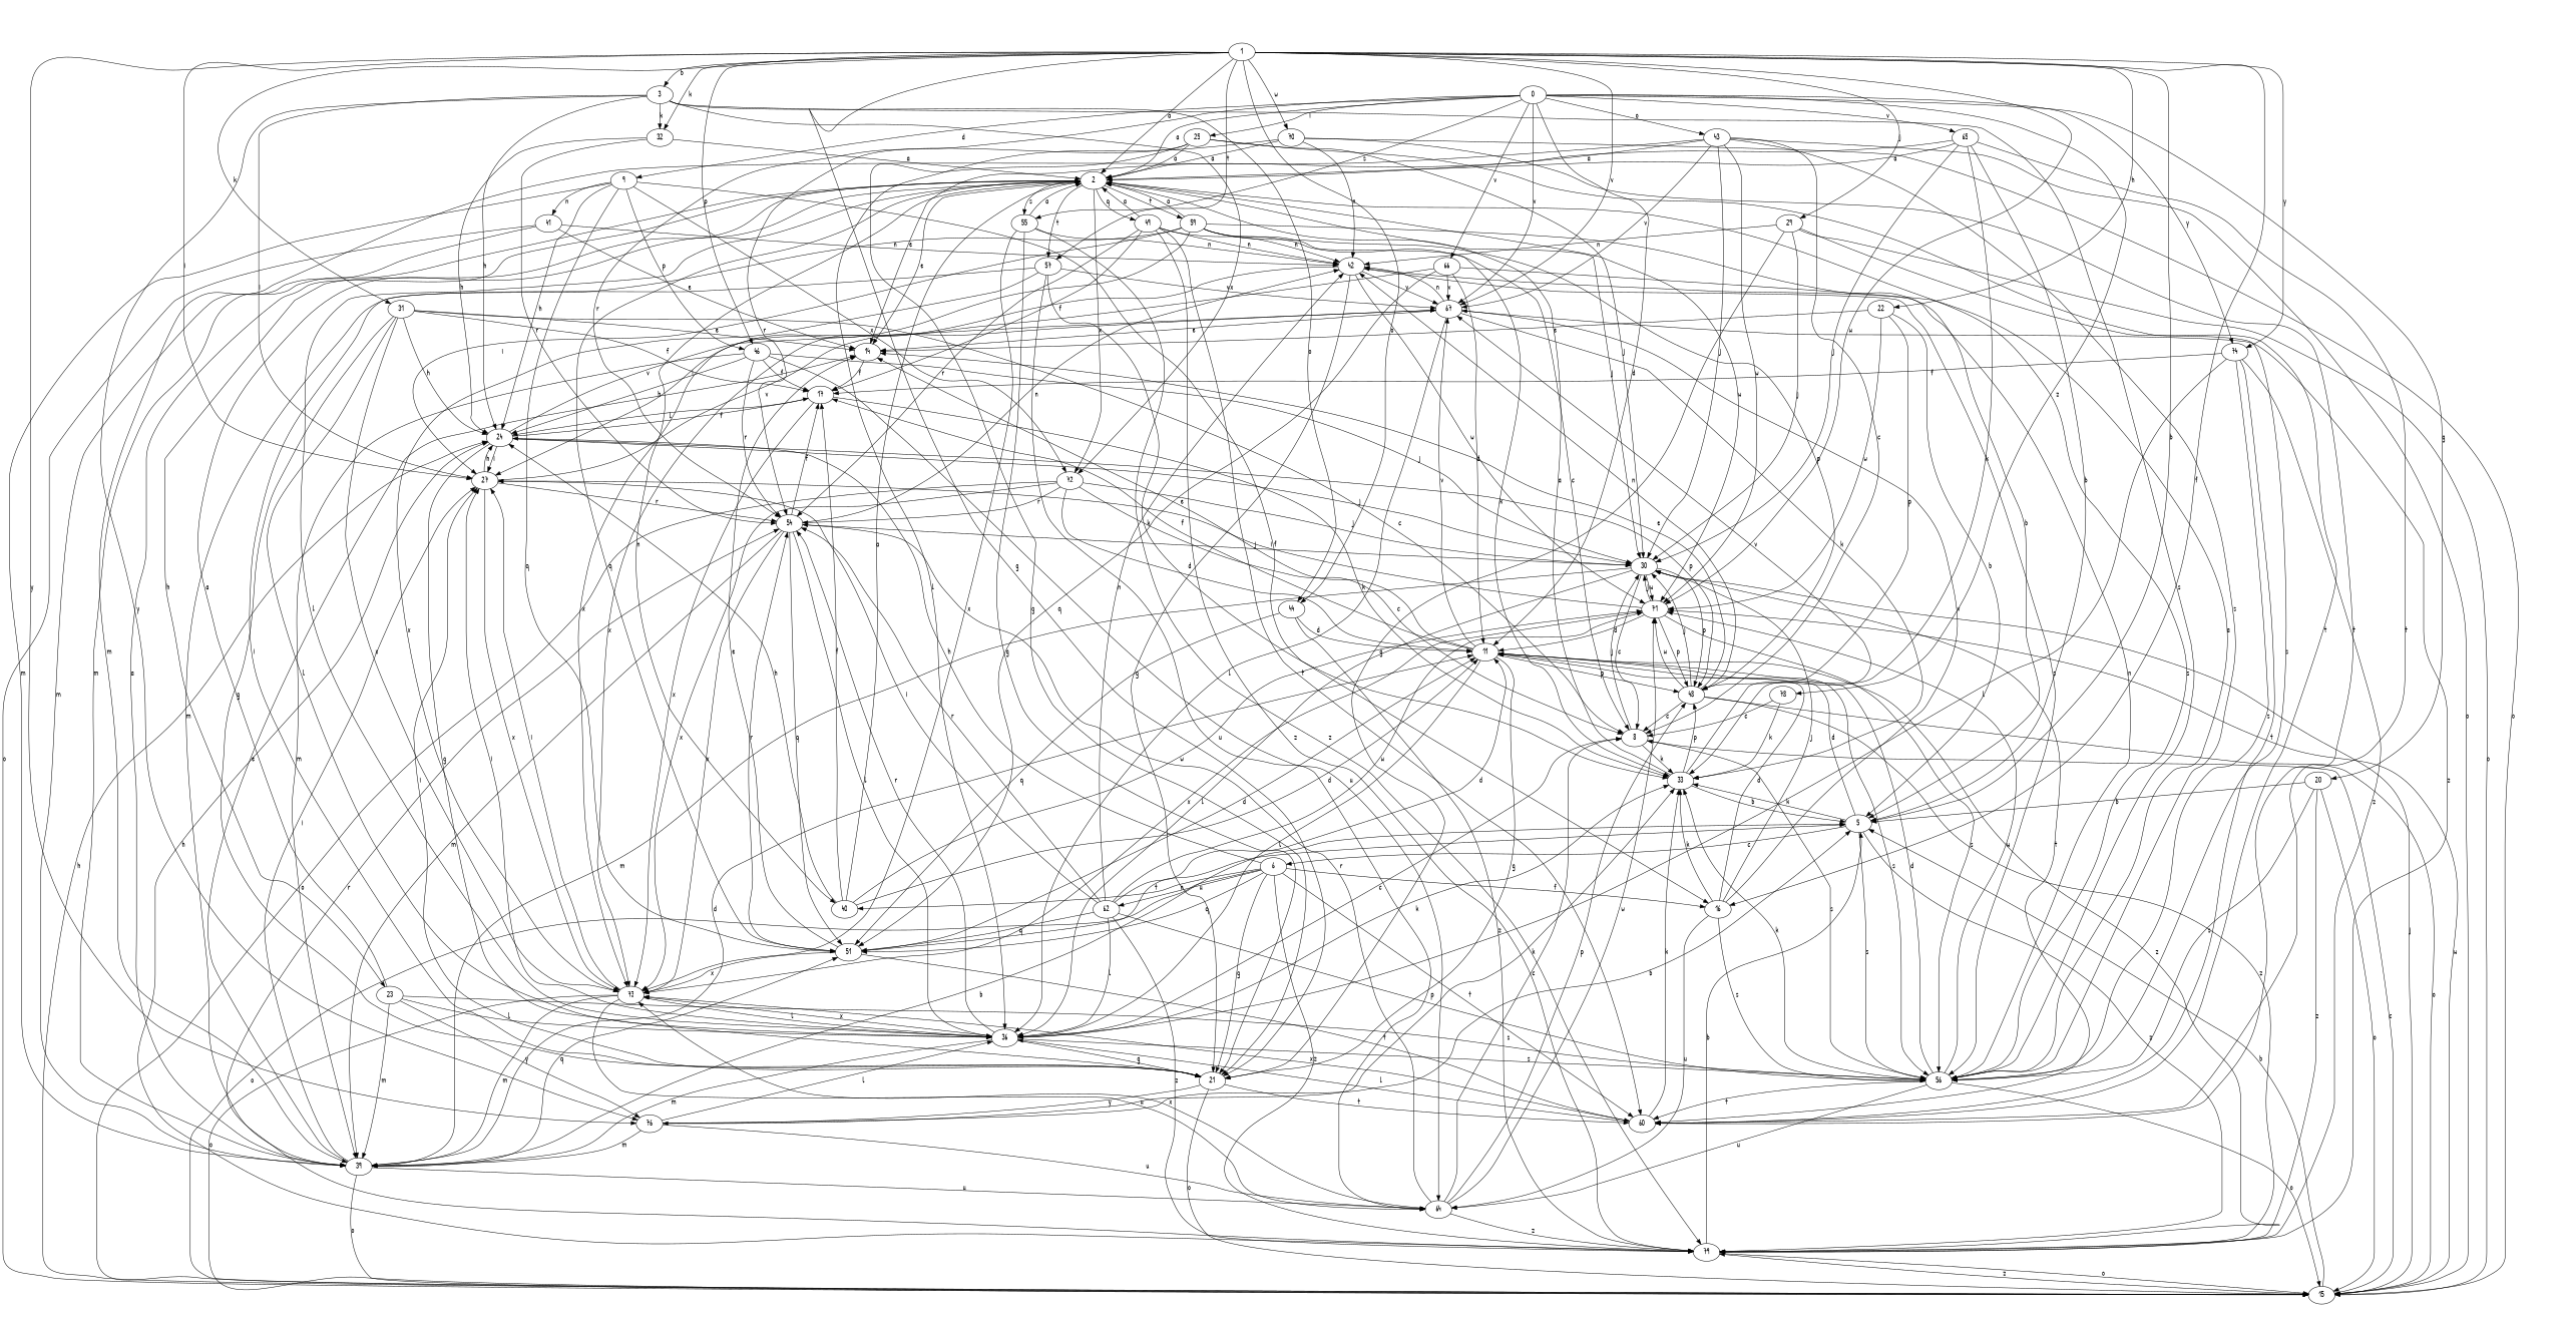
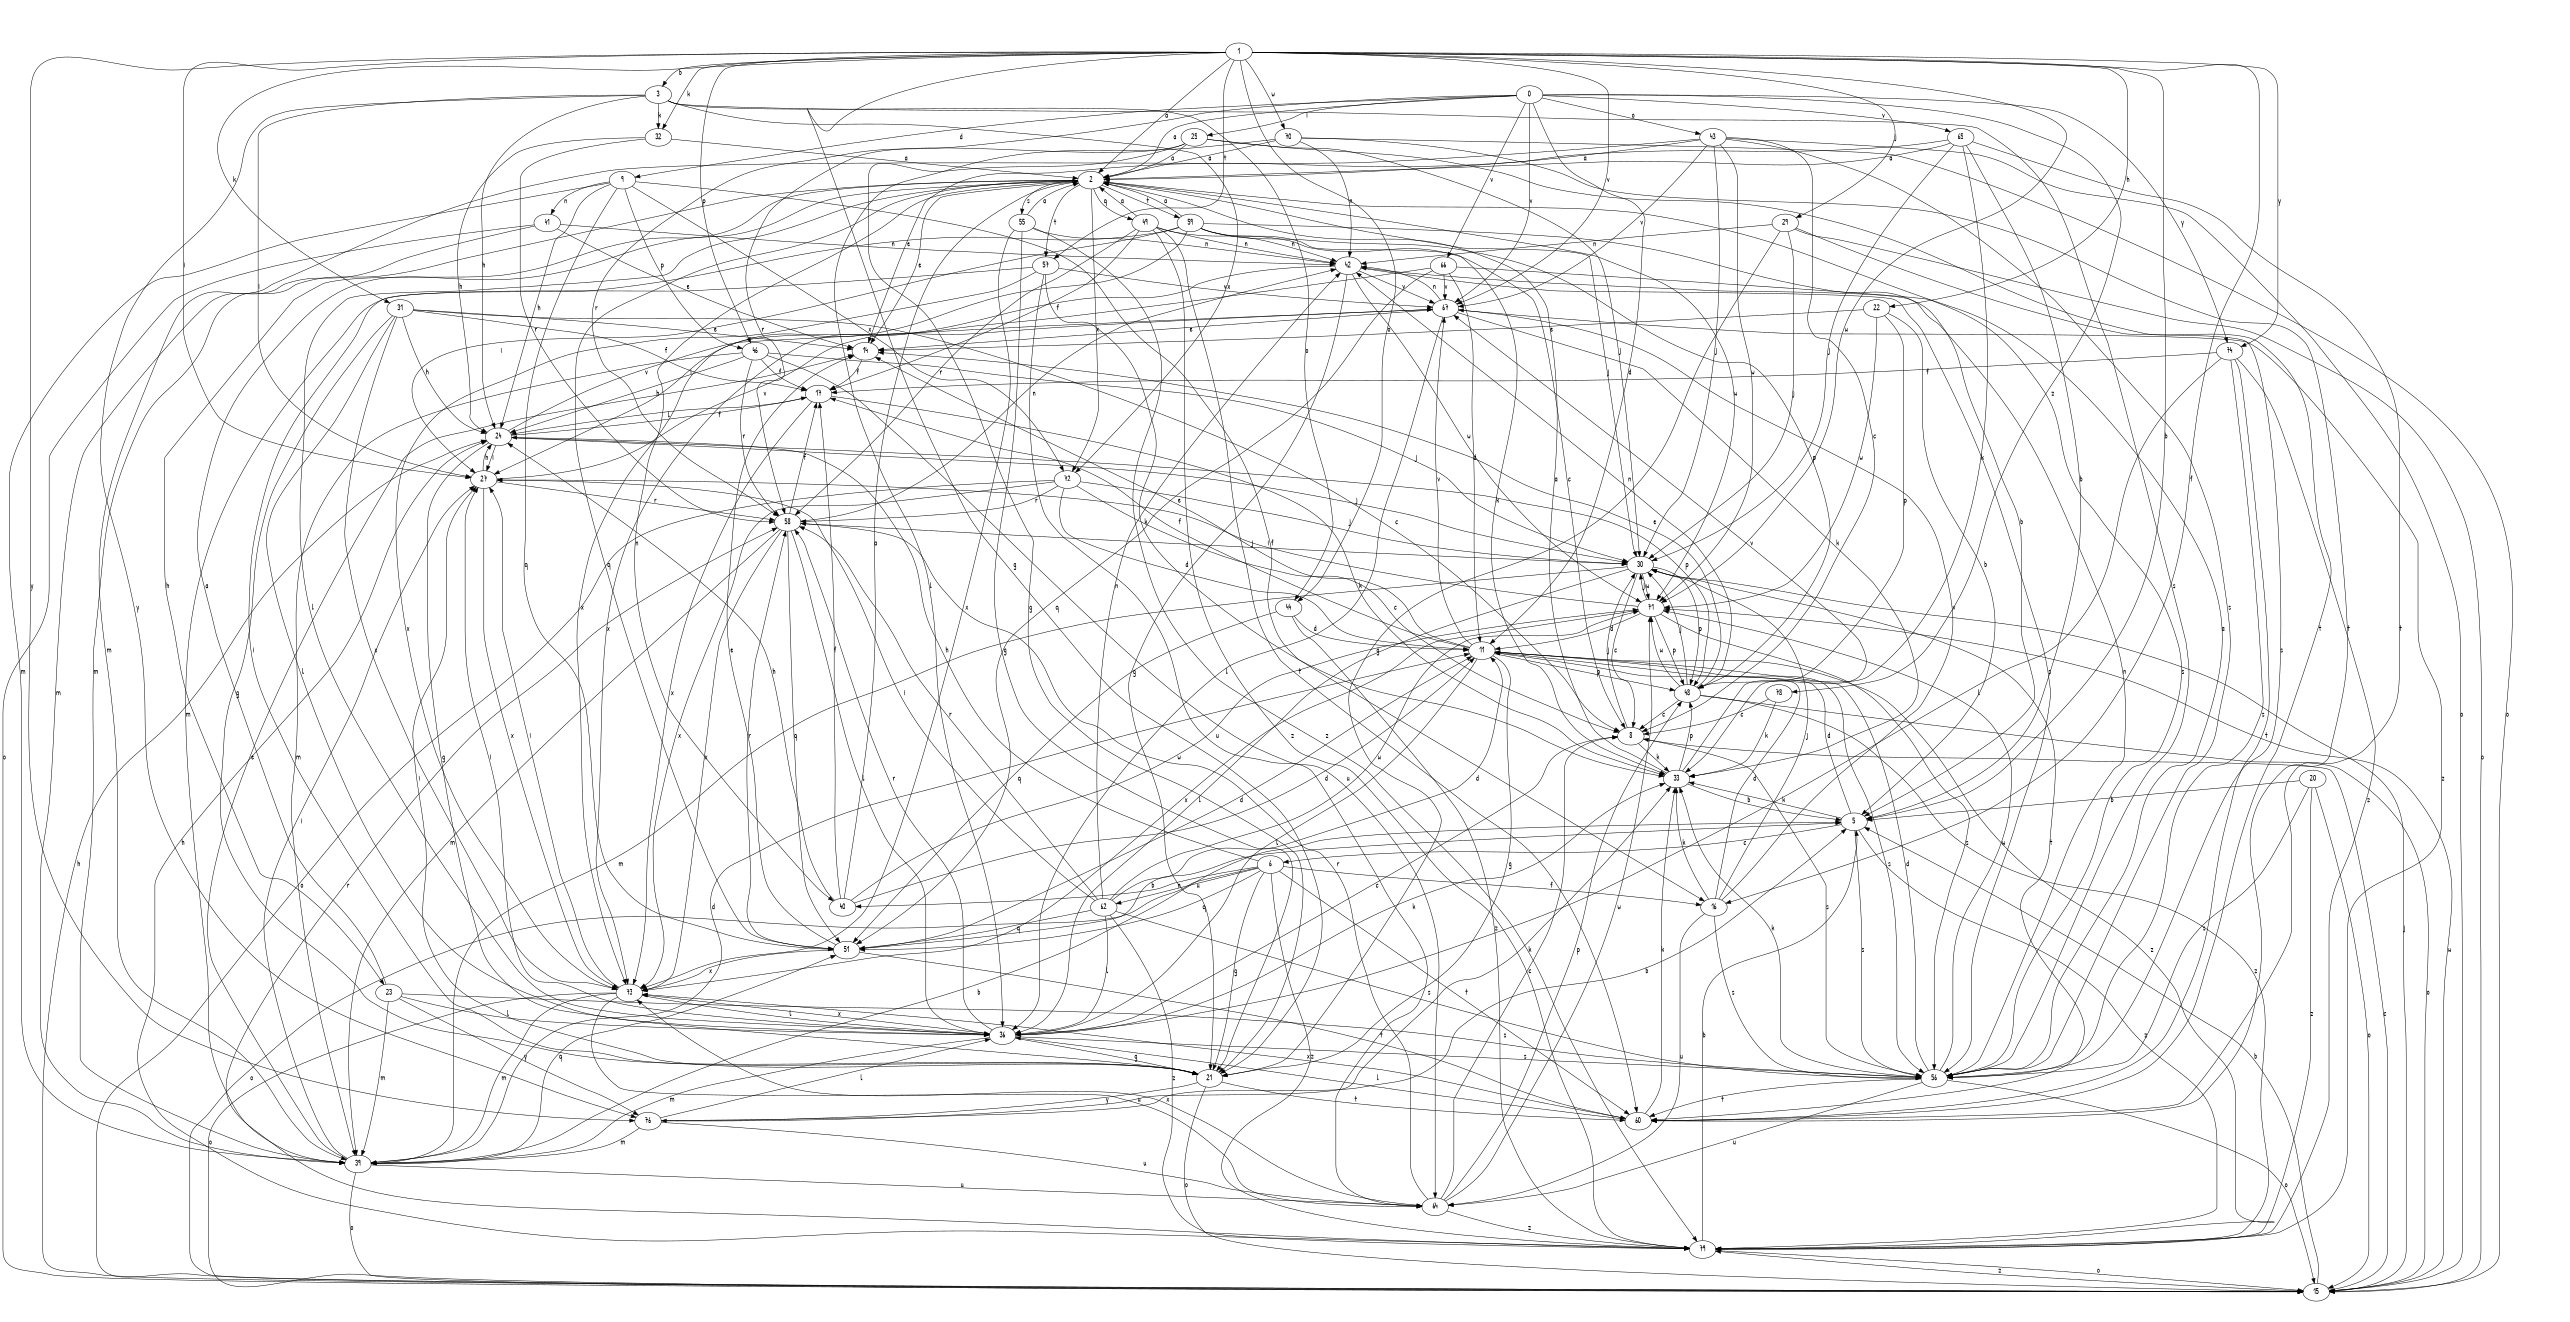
  strict digraph {
    fontname="Patrick Hand"
    node [fontname="Patrick Hand"]
    edge [fontname="Patrick Hand"]
    0
    2
    9
    11
    20
    25
    43
-   54
+   54 [label=58]
    55
    65
    66
    67
    74
    78
    57
    71
    14
    23
    30
    36
    39
    40
    49
    51
    59
    72
    16
    46
    24
    41
    21
    56
    79
    17
    48
    5
    n37 [label=15]
    60
    8
    73
    42
    33
    27
    1
    3
    22
    29
    31
    32
    44
    70
    76
    6
    64
    62
    0 -> 2 [label=a]
    0 -> 9 [label=d]
    0 -> 11 [label=d]
-   0 -> 20 [label=g]
    0 -> 25 [label=i]
    0 -> 43 [label=o]
    0 -> 54 [label=r]
-   0 -> 55 [label=s]
    0 -> 65 [label=v]
    0 -> 66 [label=v]
    0 -> 67 [label=v]
    0 -> 74 [label=y]
    0 -> 78 [label=z]
    2 -> 55 [label=s]
    2 -> 57 [label=t]
    2 -> 71 [label=w]
    2 -> 14 [label=e]
    2 -> 23 [label=h]
    2 -> 30 [label=j]
    2 -> 36 [label=l]
    2 -> 39 [label=m]
    2 -> 40 [label=n]
    2 -> 49 [label=q]
    2 -> 51 [label=q]
    2 -> 59 [label=t]
    2 -> 72 [label=x]
    9 -> 39 [label=m]
    9 -> 51 [label=q]
    9 -> 72 [label=x]
    9 -> 16 [label=f]
    9 -> 46 [label=p]
    9 -> 24 [label=h]
    9 -> 41 [label=n]
    11 -> 67 [label=v]
    11 -> 14 [label=e]
    11 -> 36 [label=l]
    11 -> 21 [label=g]
    11 -> 56 [label=s]
    11 -> 79 [label=z]
    11 -> 17 [label=f]
    11 -> 48 [label=p]
    20 -> 56 [label=s]
    20 -> 79 [label=z]
    20 -> 5 [label=b]
    20 -> n37 [label=o]
    25 -> 2 [label=a]
    25 -> 54 [label=r]
    25 -> 30 [label=j]
    25 -> 21 [label=g]
    25 -> 60 [label=t]
    43 -> 2 [label=a]
    43 -> 67 [label=v]
    43 -> 71 [label=w]
    43 -> 30 [label=j]
    43 -> 39 [label=m]
    43 -> 56 [label=s]
    43 -> n37 [label=o]
    43 -> 8 [label=c]
    54 -> 30 [label=j]
    54 -> 36 [label=l]
    54 -> 39 [label=m]
    54 -> 51 [label=q]
    54 -> 17 [label=f]
    54 -> 73 [label=x]
    54 -> 42 [label=n]
    55 -> 2 [label=a]
    55 -> 21 [label=g]
    55 -> 79 [label=z]
    55 -> 73 [label=x]
    55 -> 42 [label=n]
    65 -> 2 [label=a]
    65 -> 14 [label=e]
    65 -> 30 [label=j]
    65 -> 5 [label=b]
    65 -> 60 [label=t]
    65 -> 33 [label=k]
    66 -> 11 [label=d]
    66 -> 67 [label=v]
    66 -> 51 [label=q]
    66 -> 56 [label=s]
    66 -> 27 [label=i]
    67 -> 14 [label=e]
    67 -> 36 [label=l]
    67 -> 79 [label=z]
    67 -> 42 [label=n]
    67 -> 33 [label=k]
    74 -> 36 [label=l]
    74 -> 56 [label=s]
    74 -> 79 [label=z]
    74 -> 17 [label=f]
    74 -> 60 [label=t]
    78 -> 8 [label=c]
    78 -> 33 [label=k]
    57 -> 67 [label=v]
    57 -> 39 [label=m]
    57 -> 73 [label=x]
    57 -> 33 [label=k]
    57 -> 64 [label=u]
    71 -> 11 [label=d]
    71 -> 30 [label=j]
    71 -> 56 [label=s]
    71 -> 48 [label=p]
    71 -> 73 [label=x]
    71 -> 27 [label=i]
    14 -> 17 [label=f]
    23 -> 2 [label=a]
    23 -> 36 [label=l]
    23 -> 39 [label=m]
    23 -> 56 [label=s]
    23 -> 76 [label=y]
    30 -> 71 [label=w]
    30 -> 36 [label=l]
    30 -> 39 [label=m]
    30 -> 48 [label=p]
    30 -> 60 [label=t]
    30 -> 8 [label=c]
    36 -> 54 [label=r]
    36 -> 39 [label=m]
    36 -> 21 [label=g]
    36 -> 56 [label=s]
    36 -> 8 [label=c]
    36 -> 73 [label=x]
    36 -> 33 [label=k]
    36 -> 27 [label=i]
-   39 -> 2 [label=a]
    39 -> 11 [label=d]
    39 -> 14 [label=e]
    39 -> 51 [label=q]
    39 -> 5 [label=b]
    39 -> n37 [label=o]
    39 -> 27 [label=i]
    39 -> 64 [label=u]
    40 -> 2 [label=a]
    40 -> 11 [label=d]
    40 -> 71 [label=w]
    40 -> 24 [label=h]
    40 -> 17 [label=f]
    49 -> 2 [label=a]
    49 -> 54 [label=r]
    49 -> 79 [label=z]
    49 -> 17 [label=f]
    49 -> 60 [label=t]
    49 -> 8 [label=c]
    49 -> 42 [label=n]
    51 -> 11 [label=d]
    51 -> 54 [label=r]
    51 -> 14 [label=e]
-   51 -> 5 [label=t]
+   51 -> 5 [label=b]
    51 -> 60 [label=t]
    51 -> 73 [label=x]
    59 -> 2 [label=a]
    59 -> 21 [label=i]
    59 -> 48 [label=p]
    59 -> 5 [label=b]
    59 -> 73 [label=x]
    59 -> 42 [label=n]
    59 -> 33 [label=k]
    59 -> 27 [label=i]
    72 -> 11 [label=d]
    72 -> 54 [label=r]
    72 -> 30 [label=j]
    72 -> n37 [label=o]
    72 -> 8 [label=c]
    72 -> 73 [label=x]
    16 -> 11 [label=d]
    16 -> 67 [label=v]
    16 -> 30 [label=j]
    16 -> 56 [label=s]
    16 -> 33 [label=k]
    16 -> 64 [label=u]
    46 -> 54 [label=r]
    46 -> 30 [label=j]
    46 -> 39 [label=m]
    46 -> 24 [label=h]
    46 -> 17 [label=f]
    46 -> 64 [label=u]
    24 -> 67 [label=v]
    24 -> 30 [label=j]
    24 -> 21 [label=g]
    24 -> 17 [label=f]
    24 -> 48 [label=p]
    24 -> 27 [label=i]
    41 -> 14 [label=e]
    41 -> 39 [label=m]
    41 -> n37 [label=o]
    41 -> 42 [label=n]
    21 -> n37 [label=o]
    21 -> 60 [label=t]
    21 -> 27 [label=i]
    21 -> 76 [label=y]
    56 -> 2 [label=a]
    56 -> 11 [label=d]
    56 -> 71 [label=w]
    56 -> n37 [label=o]
    56 -> 60 [label=t]
    56 -> 42 [label=n]
    56 -> 33 [label=k]
    56 -> 64 [label=u]
    79 -> 54 [label=r]
    79 -> 24 [label=h]
    79 -> 5 [label=b]
    79 -> n37 [label=o]
    17 -> 24 [label=l]
    17 -> 73 [label=x]
    17 -> 33 [label=k]
    48 -> 71 [label=w]
    48 -> 14 [label=e]
    48 -> 30 [label=j]
    48 -> 79 [label=z]
    48 -> n37 [label=o]
    48 -> 8 [label=c]
    48 -> 42 [label=n]
    5 -> 11 [label=d]
    5 -> 56 [label=s]
    5 -> 79 [label=z]
    5 -> 33 [label=k]
    5 -> 6 [label=c]
    n37 -> 71 [label=w]
    n37 -> 30 [label=j]
    n37 -> 24 [label=h]
    n37 -> 79 [label=z]
    n37 -> 5 [label=b]
    n37 -> 8 [label=c]
    60 -> 36 [label=l]
    60 -> 73 [label=x]
    60 -> 33 [label=k]
    8 -> 30 [label=j]
    8 -> 56 [label=s]
    8 -> 33 [label=k]
    73 -> 36 [label=l]
    73 -> 39 [label=m]
    73 -> n37 [label=o]
    73 -> 27 [label=i]
    73 -> 64 [label=u]
    42 -> 67 [label=v]
    42 -> 71 [label=w]
    42 -> 21 [label=g]
    42 -> 56 [label=s]
    42 -> 73 [label=x]
    33 -> 2 [label=a]
    33 -> 67 [label=v]
    33 -> 48 [label=p]
    33 -> 5 [label=b]
    27 -> 54 [label=r]
    27 -> 67 [label=v]
    27 -> 24 [label=h]
    27 -> 73 [label=x]
    1 -> 2 [label=a]
    1 -> 67 [label=v]
    1 -> 74 [label=y]
    1 -> 57 [label=t]
    1 -> 71 [label=w]
    1 -> 16 [label=f]
    1 -> 46 [label=p]
    1 -> 21 [label=g]
    1 -> 5 [label=b]
    1 -> 27 [label=i]
    1 -> 3 [label=b]
    1 -> 22 [label=h]
    1 -> 29 [label=j]
    1 -> 31 [label=k]
    1 -> 32 [label=k]
    1 -> 44 [label=o]
    1 -> 70 [label=w]
    1 -> 76 [label=y]
    3 -> 72 [label=x]
    3 -> 24 [label=h]
    3 -> 56 [label=s]
    3 -> 27 [label=i]
    3 -> 32 [label=k]
    3 -> 44 [label=o]
    3 -> 76 [label=y]
    22 -> 71 [label=w]
    22 -> 14 [label=e]
    22 -> 48 [label=p]
    22 -> 5 [label=b]
    29 -> 30 [label=j]
    29 -> 21 [label=g]
    29 -> 56 [label=s]
    29 -> n37 [label=o]
    29 -> 42 [label=n]
    31 -> 14 [label=e]
    31 -> 36 [label=l]
    31 -> 24 [label=h]
    31 -> 21 [label=g]
    31 -> 17 [label=f]
    31 -> 8 [label=c]
    31 -> 73 [label=x]
    32 -> 2 [label=a]
    32 -> 54 [label=r]
    32 -> 24 [label=h]
    44 -> 11 [label=d]
    44 -> 51 [label=q]
    44 -> 79 [label=z]
    70 -> 2 [label=a]
    70 -> 36 [label=l]
    70 -> n37 [label=o]
    70 -> 60 [label=t]
    70 -> 42 [label=n]
    76 -> 36 [label=l]
    76 -> 39 [label=m]
    76 -> 5 [label=b]
    76 -> 33 [label=k]
    76 -> 64 [label=u]
    6 -> 40 [label=n]
    6 -> 51 [label=q]
    6 -> 16 [label=f]
    6 -> 24 [label=h]
    6 -> 21 [label=g]
    6 -> 79 [label=z]
    6 -> n37 [label=o]
    6 -> 60 [label=t]
    6 -> 62 [label=u]
    64 -> 54 [label=r]
    64 -> 71 [label=w]
    64 -> 79 [label=z]
    64 -> 48 [label=p]
    64 -> 8 [label=c]
    64 -> 73 [label=x]
    62 -> 11 [label=d]
    62 -> 54 [label=r]
    62 -> 71 [label=w]
    62 -> 36 [label=l]
    62 -> 51 [label=q]
-   62 -> 56 [label=p]
+   62 -> 56 [label=s]
    62 -> 79 [label=z]
    62 -> 42 [label=n]
    62 -> 27 [label=i]
  }
